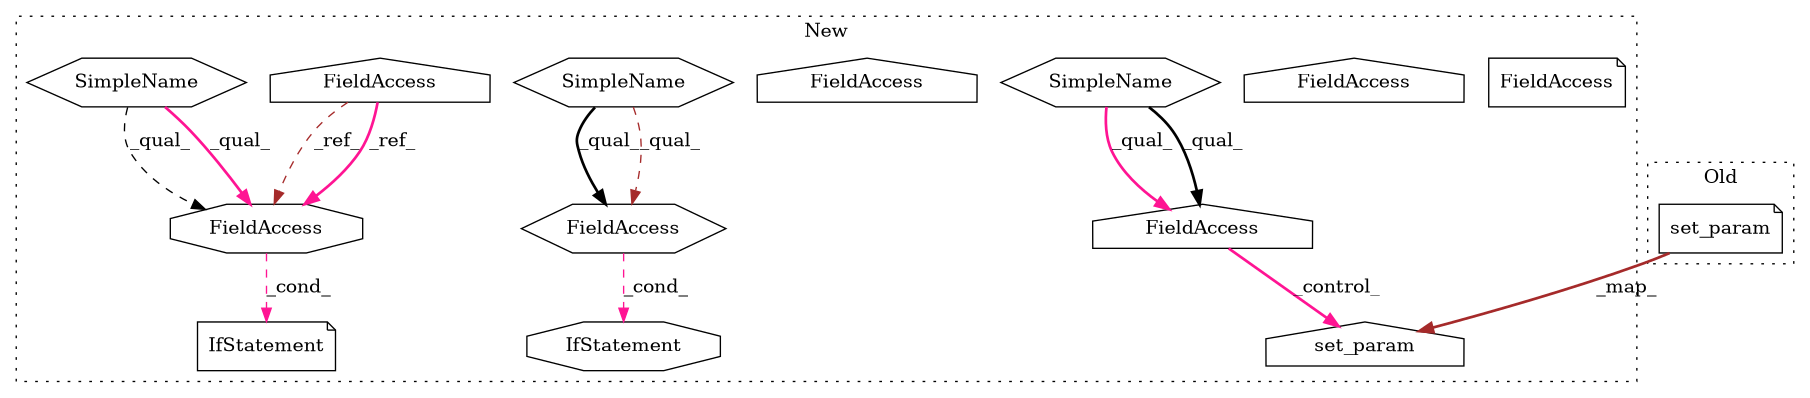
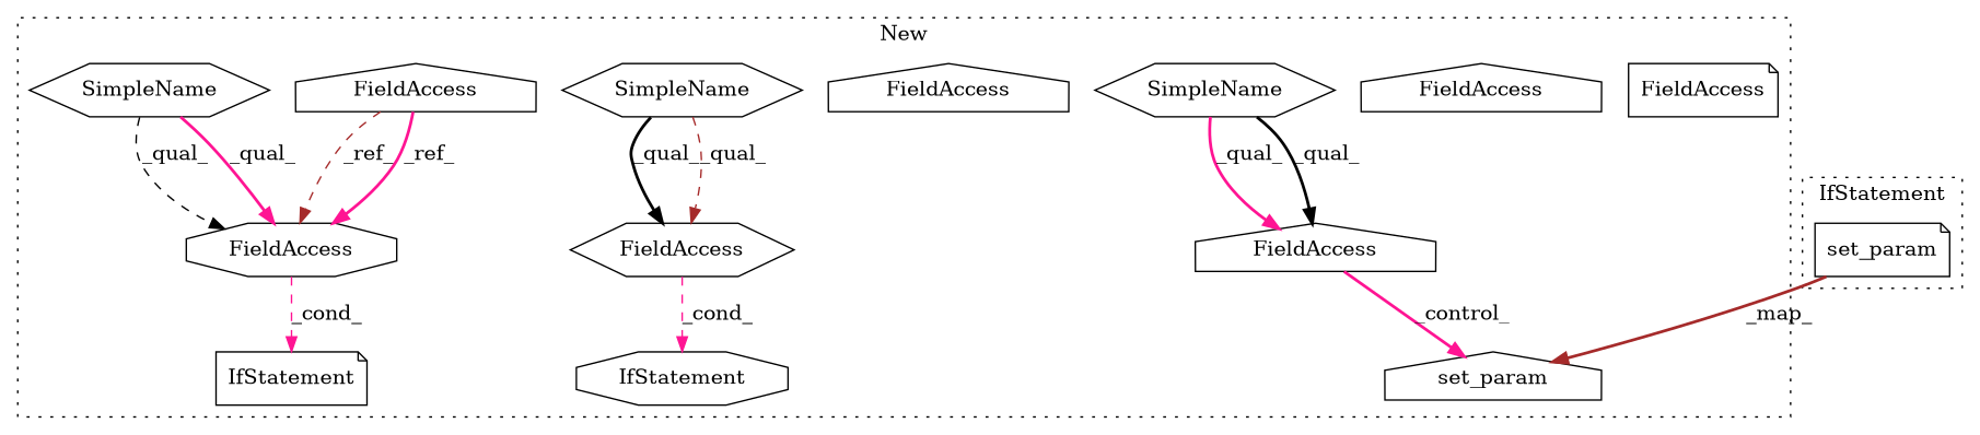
  digraph {
    node [a=22 l=18 s=14674 shape=house]
    edge [color=deeppink style=bold]
    n1 [a=32 l="10,1" label=set_param s="14721,14737"]
    n2 [label=FieldAccess shape=note]
    n3 [label=FieldAccess s=14486]
    n4 [a=25 l="4,2" label=IfStatement s="14482,14504" shape=octagon]
    n5 [l=25 label=FieldAccess s=14802]
    n6 [l=25 label=FieldAccess s=14876]
    n7 [a=25 l="4,2" label=IfStatement s="14872,14901" shape=note]
    n8 [l=25 label=FieldAccess s=14876 shape=octagon]
    n9 [a=42 l=4 label=SimpleName s=14486 shape=hexagon]
    n10 [a=42 l=4 label=SimpleName shape=hexagon]
    n11 [a=42 l=4 label=SimpleName s=14876 shape=hexagon]
    n12 [label=FieldAccess s=14486 shape=hexagon]
    n13 [label=FieldAccess]
    n14 [a=32 l="10,1" label=set_param s="13384,13400" shape=note]
    subgraph cluster_1 {
      label=New
      style=dotted
      n1
      n2
      n3
      n4
      n5
      n6
      n7
      n8
      n9
      n10
      n11
      n12
      n13
    }
    subgraph cluster_2 {
-     label=Old
+     label=IfStatement
      style=dotted
      n14
    }
    n5 -> n8 [label=_ref_ color=brown style=dashed]
    n5 -> n8 [label=_ref_]
    n8 -> n7 [label=_cond_ style=dashed]
    n9 -> n12 [label=_qual_ color=black]
    n9 -> n12 [label=_qual_ color=brown style=dashed]
    n10 -> n13 [label=_qual_]
    n10 -> n13 [label=_qual_ color=black]
    n11 -> n8 [label=_qual_ color=black style=dashed]
    n11 -> n8 [label=_qual_]
    n12 -> n4 [label=_cond_ style=dashed]
    n13 -> n1 [label=_control_]
    n14 -> n1 [label=_map_ color=brown]
  }
